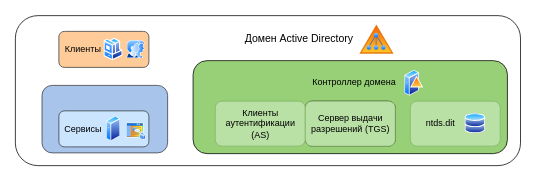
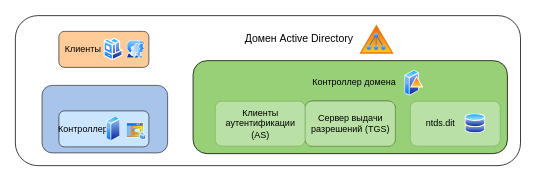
  <mxCell id="0" />
  <mxCell id="1" parent="0" />
  <mxCell id="2" value="" style="rounded=1;whiteSpace=wrap;html=1;labelBackgroundColor=none;fontFamily=Helvetica;fontSize=14;fontColor=#000000;" vertex="1" parent="1"><mxGeometry x="20" y="20" width="673.5" height="200" as="geometry" /></mxCell>
  <mxCell id="3" value="" style="rounded=1;whiteSpace=wrap;html=1;labelBackgroundColor=none;fontFamily=Helvetica;fillColor=#ffcc99;strokeColor=#36393d;" vertex="1" parent="1"><mxGeometry x="78" y="41" width="120" height="48" as="geometry" /></mxCell>
  <mxCell id="4" value="" style="rounded=1;whiteSpace=wrap;html=1;labelBackgroundColor=none;fontFamily=Helvetica;fontColor=#000000;fillColor=#97D077;" vertex="1" parent="1"><mxGeometry x="256.93" y="80" width="419.14" height="124" as="geometry" /></mxCell>
  <mxCell id="5" value="" style="rounded=1;whiteSpace=wrap;html=1;labelBackgroundColor=none;fontFamily=Helvetica;fillColor=#B9E0A5;strokeColor=#82b366;" vertex="1" parent="1"><mxGeometry x="546.5" y="134" width="120" height="60" as="geometry" /></mxCell>
  <mxCell id="6" value="" style="rounded=1;whiteSpace=wrap;html=1;labelBackgroundColor=none;fontFamily=Helvetica;fontColor=#000000;" vertex="1" parent="1"><mxGeometry x="406.5" y="134" width="120" height="60" as="geometry" /></mxCell>
  <mxCell id="7" value="Клиенты" style="text;html=1;strokeColor=none;fillColor=none;align=center;verticalAlign=middle;whiteSpace=wrap;rounded=0;" vertex="1" parent="1"><mxGeometry x="28" y="50" width="165" height="30" as="geometry" /></mxCell>
  <mxCell id="8" value="Контроллер домена" style="text;html=1;strokeColor=none;fillColor=none;align=center;verticalAlign=middle;whiteSpace=wrap;rounded=0;fontFamily=Helvetica;" vertex="1" parent="1"><mxGeometry x="316.5" y="83" width="310" height="51" as="geometry" /></mxCell>
  <mxCell id="9" value="ntds.dit" style="text;html=1;strokeColor=none;fillColor=none;align=center;verticalAlign=middle;whiteSpace=wrap;rounded=0;fontFamily=Helvetica;" vertex="1" parent="1"><mxGeometry x="527" y="134" width="120" height="60" as="geometry" /></mxCell>
  <mxCell id="10" value="Домен Active Directory" style="text;html=1;strokeColor=none;fillColor=none;align=center;verticalAlign=middle;whiteSpace=wrap;rounded=0;fontSize=14;" vertex="1" parent="1"><mxGeometry x="281" y="36" width="235" height="30" as="geometry" /></mxCell>
  <mxCell id="11" value="Клиенты аутентификации (AS)" style="text;html=1;strokeColor=#82b366;fillColor=#B9E0A5;align=center;verticalAlign=middle;whiteSpace=wrap;rounded=1;fontFamily=Helvetica;" vertex="1" parent="1"><mxGeometry x="286.5" y="134" width="120" height="60" as="geometry" /></mxCell>
  <mxCell id="12" value="Сервер выдачи разрешений (TGS)" style="text;html=1;strokeColor=#82b366;fillColor=#B9E0A5;align=center;verticalAlign=middle;whiteSpace=wrap;rounded=1;fontFamily=Helvetica;" vertex="1" parent="1"><mxGeometry x="406.5" y="134" width="120" height="60" as="geometry" /></mxCell>
  <mxCell id="13" value="" style="aspect=fixed;perimeter=ellipsePerimeter;html=1;align=center;shadow=0;dashed=0;spacingTop=3;image;image=img/lib/active_directory/active_directory.svg;labelBackgroundColor=none;fontFamily=Helvetica;fontSize=14;fontColor=#000000;" vertex="1" parent="1"><mxGeometry x="477" y="30" width="50" height="42.5" as="geometry" /></mxCell>
  <mxCell id="14" value="" style="aspect=fixed;perimeter=ellipsePerimeter;html=1;align=center;shadow=0;dashed=0;spacingTop=3;image;image=img/lib/active_directory/databases.svg;labelBackgroundColor=none;fontFamily=Helvetica;fontSize=14;fontColor=#000000;" vertex="1" parent="1"><mxGeometry x="619.45" y="150.5" width="27.55" height="27" as="geometry" /></mxCell>
  <mxCell id="15" value="" style="aspect=fixed;perimeter=ellipsePerimeter;html=1;align=center;shadow=0;dashed=0;spacingTop=3;image;image=img/lib/active_directory/workstation_client.svg;labelBackgroundColor=none;fontFamily=Helvetica;fontSize=14;fontColor=#000000;" vertex="1" parent="1"><mxGeometry x="138" y="50" width="25.5" height="30" as="geometry" /></mxCell>
  <mxCell id="16" value="" style="aspect=fixed;perimeter=ellipsePerimeter;html=1;align=center;shadow=0;dashed=0;spacingTop=3;image;image=img/lib/active_directory/user_accounts.svg;labelBackgroundColor=none;fontFamily=Helvetica;fontSize=14;fontColor=#000000;" vertex="1" parent="1"><mxGeometry x="168.26" y="53" width="24.74" height="24" as="geometry" /></mxCell>
  <mxCell id="17" value="" style="aspect=fixed;perimeter=ellipsePerimeter;html=1;align=center;shadow=0;dashed=0;spacingTop=3;image;image=img/lib/active_directory/domain_controller.svg;labelBackgroundColor=none;fontFamily=Helvetica;fontSize=14;fontColor=#000000;" vertex="1" parent="1"><mxGeometry x="539" y="92" width="25.2" height="36" as="geometry" /></mxCell>
  <mxCell id="18" value="" style="rounded=1;whiteSpace=wrap;html=1;labelBackgroundColor=none;fontFamily=Helvetica;fillColor=#A9C4EB;strokeColor=#36393d;" vertex="1" parent="1"><mxGeometry x="55.5" y="113" width="167.5" height="90" as="geometry" /></mxCell>
  <mxCell id="19" value="" style="rounded=1;whiteSpace=wrap;html=1;labelBackgroundColor=none;fontFamily=Helvetica;fillColor=#cce5ff;strokeColor=#36393d;" vertex="1" parent="1"><mxGeometry x="78" y="147" width="120" height="48" as="geometry" /></mxCell>
- <mxCell id="20" value="Сервисы" style="text;html=1;strokeColor=none;fillColor=none;align=center;verticalAlign=middle;whiteSpace=wrap;rounded=0;" vertex="1" parent="1"><mxGeometry x="28" y="156" width="165" height="30" as="geometry" /></mxCell>
+ <mxCell id="20" value="Контроллер" style="text;html=1;strokeColor=none;fillColor=none;align=center;verticalAlign=middle;whiteSpace=wrap;rounded=0;" vertex="1" parent="1"><mxGeometry x="28" y="156" width="165" height="30" as="geometry" /></mxCell>
  <mxCell id="21" value="" style="aspect=fixed;perimeter=ellipsePerimeter;html=1;align=center;shadow=0;dashed=0;spacingTop=3;image;image=img/lib/active_directory/home_page.svg;labelBackgroundColor=none;fontFamily=Helvetica;fontSize=14;fontColor=#000000;" vertex="1" parent="1"><mxGeometry x="168.26" y="163" width="25.56" height="23" as="geometry" /></mxCell>
  <mxCell id="22" value="" style="aspect=fixed;perimeter=ellipsePerimeter;html=1;align=center;shadow=0;dashed=0;spacingTop=3;image;image=img/lib/active_directory/generic_server.svg;labelBackgroundColor=none;fontFamily=Helvetica;fontSize=14;fontColor=#000000;" vertex="1" parent="1"><mxGeometry x="141.23" y="154" width="19.04" height="34" as="geometry" /></mxCell>
